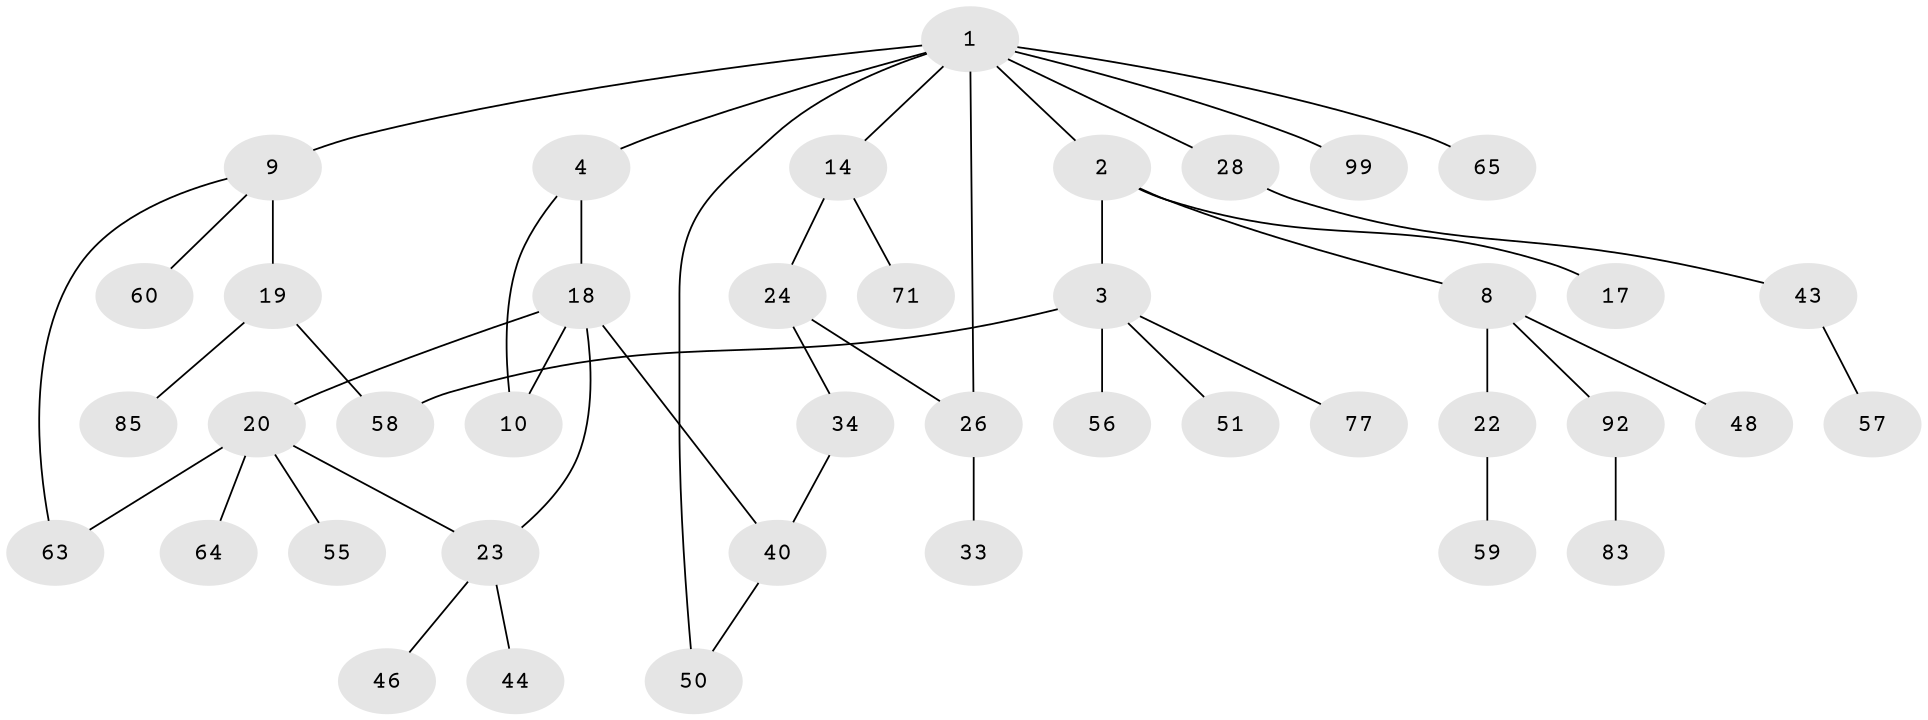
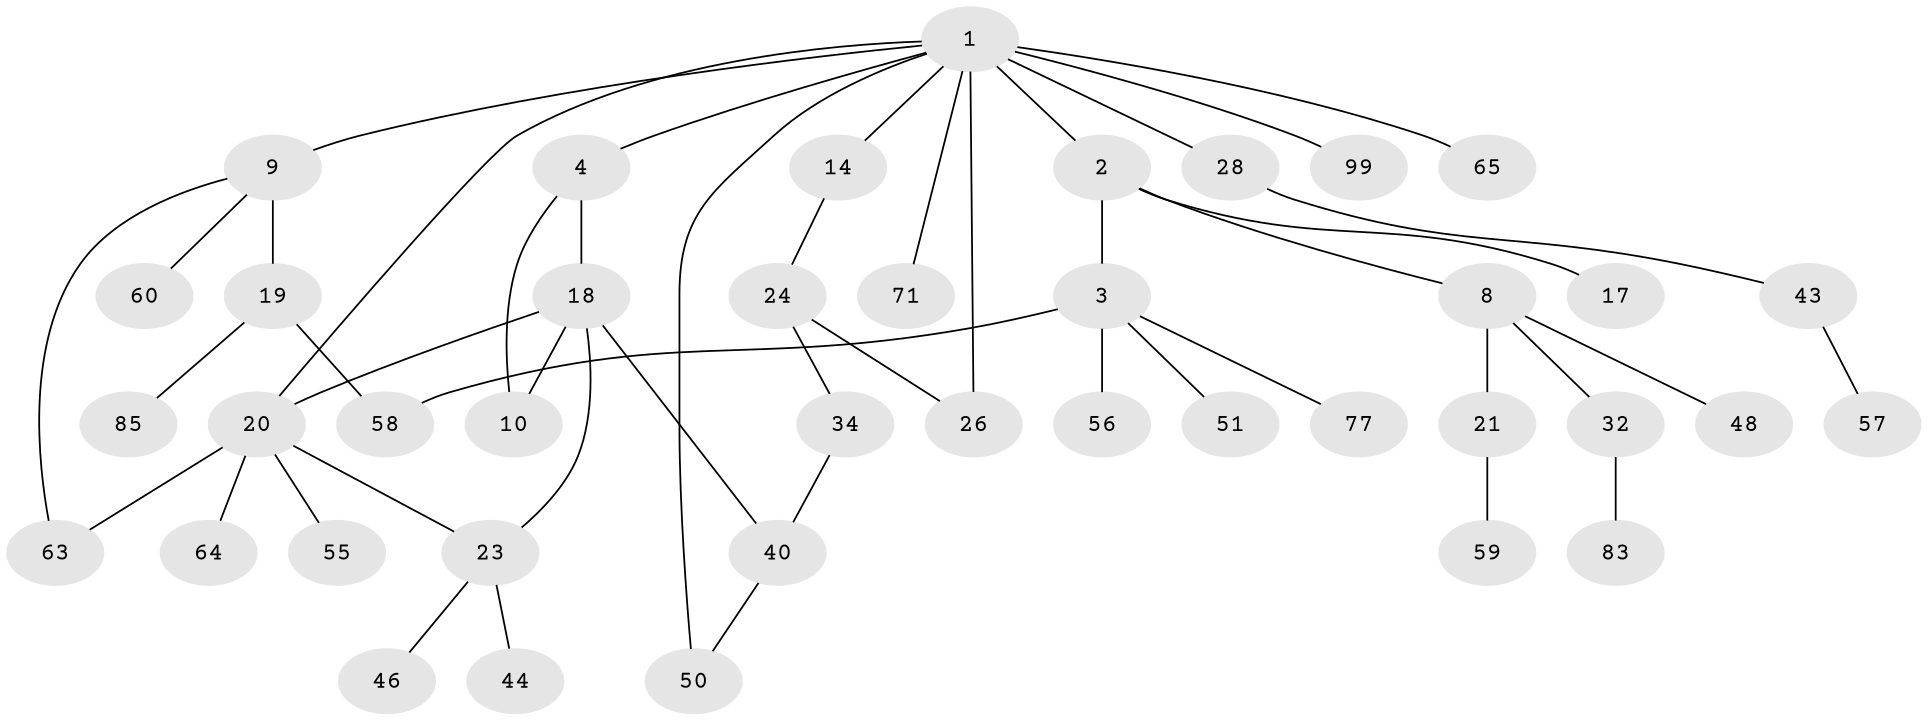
  graph {
    fontname="Courier Prime"
    node [color=gray90 fontname="Courier Prime" style=filled]
    edge [fontname="Courier Prime"]
    1 [super="+6"]
    2
    4 [super="+5"]
    9 [super="+11"]
    14
    20
    26 [super="+31"]
    28
    n9 [label=99 super="+68"]
    50 [super="+58"]
    65
    71
    3 [super="+25+12"]
    8 [super="+41+16"]
    17
    10
    18
    19 [super="+76"]
    60 [super="+73"]
    63
    24 [super="+37"]
    23 [super="+61+42"]
    55
    64
-   33
    43
    56
    51 [super="+78"]
    n29 [label=58]
    77
-   22 [super="+30"]
-   32 [super="+52+39" label=92]
+   22 [super="+30" label=21]
+   32 [super="+52+39"]
    48
    40 [super="+69+74+62+66"]
    59
    83 [super="+84"]
    85
    34
    44
    46 [super="+70"]
    57
    1 -- 2
    1 -- 4
    1 -- 9
    1 -- 14
+   1 -- 20 [weight=2]
    1 -- 26
    1 -- 28 [weight=3]
    1 -- n9
    1 -- 50
    1 -- 65
-   14 -- 71
+   1 -- 71
    2 -- 3
    2 -- 8
    2 -- 17
    4 -- 10
    4 -- 18
    9 -- 19 [weight=2]
    9 -- 60
    9 -- 63
    14 -- 24
    20 -- 63
    20 -- 23
    20 -- 55
    20 -- 64
-   26 -- 33
    28 -- 43
    3 -- 56
    3 -- 51
    3 -- n29
    3 -- 77
    8 -- 22
    8 -- 32
    8 -- 48
    18 -- 20
    18 -- 10
    18 -- 23
    18 -- 40
    19 -- n29
    19 -- 85
    24 -- 26
    24 -- 34
    23 -- 44
    23 -- 46
    43 -- 57
    22 -- 59
    32 -- 83
    40 -- 50
    34 -- 40
  }
